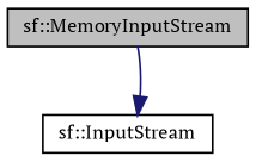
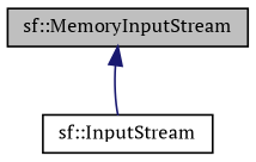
  digraph {
    fontname="PT Serif"
    node [color=black fontname="PT Serif" fontsize=10 shape=record style=filled]
    n1 [fillcolor=grey75 fontcolor=black height=0.2 label="sf::MemoryInputStream" width=0.4]
    n2 [fillcolor=white height=0.2 label="sf::InputStream" width=0.4]
-   n2 -> n1 [color=midnightblue dir=back fontname="PT Serif" fontsize=10 labelfontname=Helvetica labelfontsize=10 style=solid]
+   n1 -> n2 [color=midnightblue dir=back fontname="PT Serif" fontsize=10 labelfontname=Helvetica labelfontsize=10 style=solid]
  }
